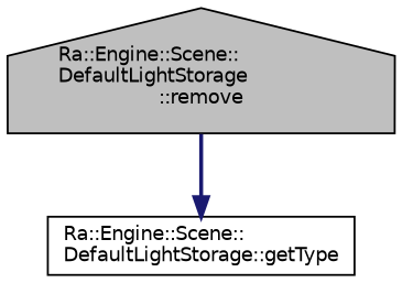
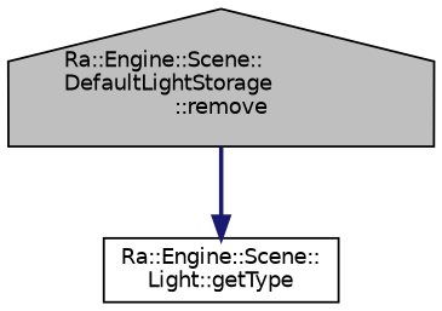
  digraph {
    rankdir=TB
    node [color=black fontname=Helvetica fontsize=10 style=filled]
    n1 [fillcolor=grey75 fontcolor=black height=0.2 label="Ra::Engine::Scene::\lDefaultLightStorage\l::remove" shape=house width=0.4]
-   n2 [fillcolor=white height=0.2 label="Ra::Engine::Scene::\lDefaultLightStorage::getType" shape=box width=0.4]
+   n2 [fillcolor=white height=0.2 label="Ra::Engine::Scene::\lLight::getType" shape=box width=0.4]
    n1 -> n2 [color=midnightblue fontname=Helvetica fontsize=10 labelfontname=Helvetica labelfontsize=10 style=bold]
  }
